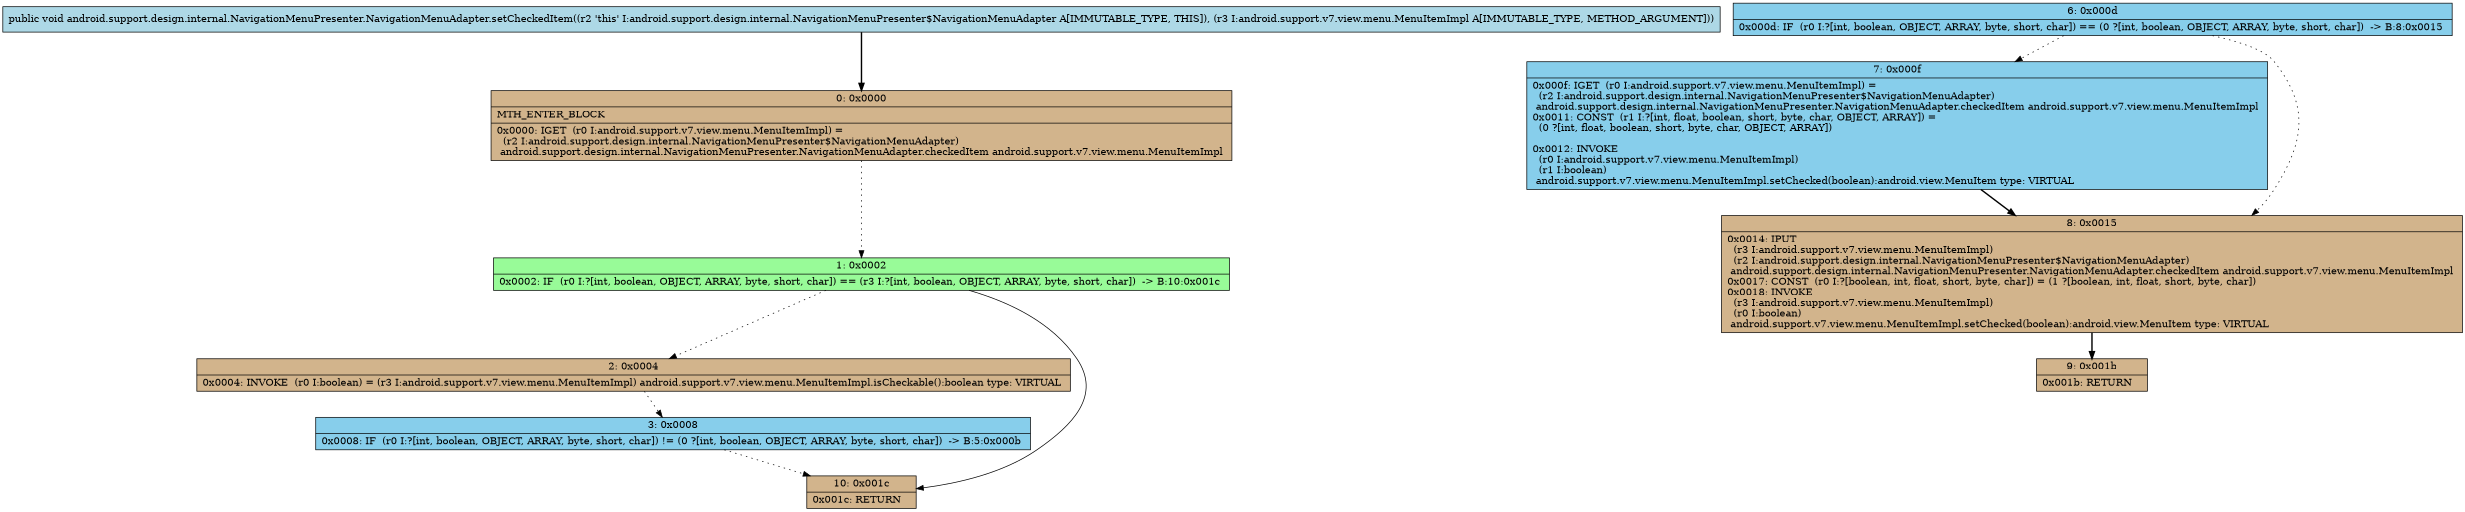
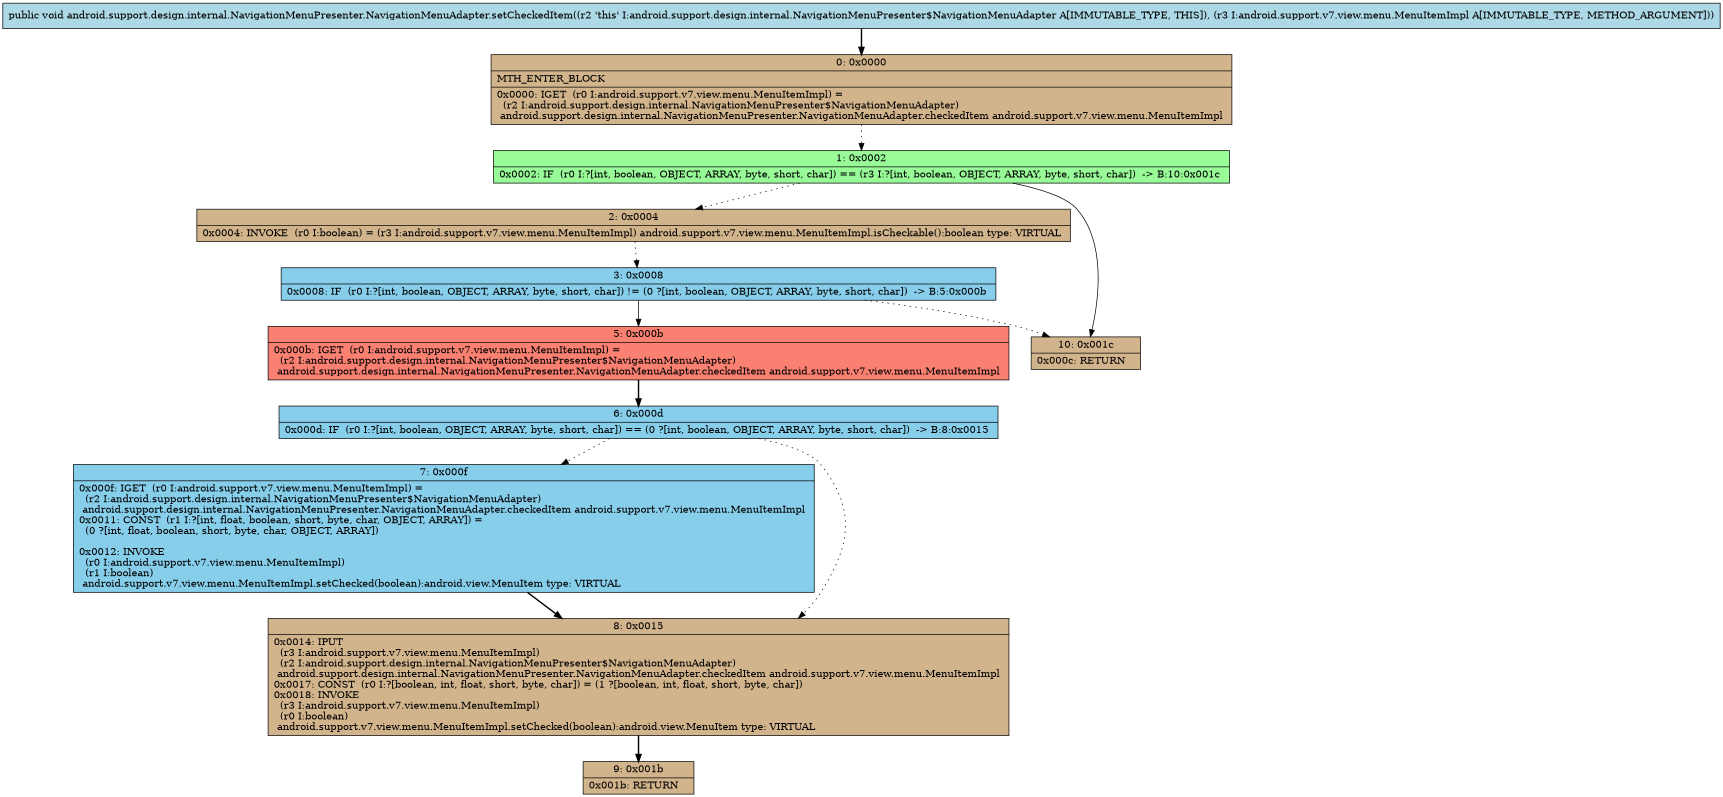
  digraph {
    node [fillcolor=tan shape=record style=filled]
    edge [style=dotted]
    n1 [label="{0\:\ 0x0000|MTH_ENTER_BLOCK\l|0x0000: IGET  (r0 I:android.support.v7.view.menu.MenuItemImpl) = \l  (r2 I:android.support.design.internal.NavigationMenuPresenter$NavigationMenuAdapter)\l android.support.design.internal.NavigationMenuPresenter.NavigationMenuAdapter.checkedItem android.support.v7.view.menu.MenuItemImpl \l}"]
    n2 [fillcolor=palegreen label="{1\:\ 0x0002|0x0002: IF  (r0 I:?[int, boolean, OBJECT, ARRAY, byte, short, char]) == (r3 I:?[int, boolean, OBJECT, ARRAY, byte, short, char])  \-\> B:10:0x001c \l}"]
    n3 [label="{2\:\ 0x0004|0x0004: INVOKE  (r0 I:boolean) = (r3 I:android.support.v7.view.menu.MenuItemImpl) android.support.v7.view.menu.MenuItemImpl.isCheckable():boolean type: VIRTUAL \l}"]
-   n4 [label="{10\:\ 0x001c|0x001c: RETURN   \l}"]
+   n4 [label="{10\:\ 0x001c|0x000c: RETURN   \l}"]
    n5 [fillcolor=skyblue label="{3\:\ 0x0008|0x0008: IF  (r0 I:?[int, boolean, OBJECT, ARRAY, byte, short, char]) != (0 ?[int, boolean, OBJECT, ARRAY, byte, short, char])  \-\> B:5:0x000b \l}"]
+   n6 [fillcolor=salmon label="{5\:\ 0x000b|0x000b: IGET  (r0 I:android.support.v7.view.menu.MenuItemImpl) = \l  (r2 I:android.support.design.internal.NavigationMenuPresenter$NavigationMenuAdapter)\l android.support.design.internal.NavigationMenuPresenter.NavigationMenuAdapter.checkedItem android.support.v7.view.menu.MenuItemImpl \l}"]
    n7 [fillcolor=skyblue label="{6\:\ 0x000d|0x000d: IF  (r0 I:?[int, boolean, OBJECT, ARRAY, byte, short, char]) == (0 ?[int, boolean, OBJECT, ARRAY, byte, short, char])  \-\> B:8:0x0015 \l}"]
    n8 [fillcolor=skyblue label="{7\:\ 0x000f|0x000f: IGET  (r0 I:android.support.v7.view.menu.MenuItemImpl) = \l  (r2 I:android.support.design.internal.NavigationMenuPresenter$NavigationMenuAdapter)\l android.support.design.internal.NavigationMenuPresenter.NavigationMenuAdapter.checkedItem android.support.v7.view.menu.MenuItemImpl \l0x0011: CONST  (r1 I:?[int, float, boolean, short, byte, char, OBJECT, ARRAY]) = \l  (0 ?[int, float, boolean, short, byte, char, OBJECT, ARRAY])\l \l0x0012: INVOKE  \l  (r0 I:android.support.v7.view.menu.MenuItemImpl)\l  (r1 I:boolean)\l android.support.v7.view.menu.MenuItemImpl.setChecked(boolean):android.view.MenuItem type: VIRTUAL \l}"]
    n9 [label="{8\:\ 0x0015|0x0014: IPUT  \l  (r3 I:android.support.v7.view.menu.MenuItemImpl)\l  (r2 I:android.support.design.internal.NavigationMenuPresenter$NavigationMenuAdapter)\l android.support.design.internal.NavigationMenuPresenter.NavigationMenuAdapter.checkedItem android.support.v7.view.menu.MenuItemImpl \l0x0017: CONST  (r0 I:?[boolean, int, float, short, byte, char]) = (1 ?[boolean, int, float, short, byte, char]) \l0x0018: INVOKE  \l  (r3 I:android.support.v7.view.menu.MenuItemImpl)\l  (r0 I:boolean)\l android.support.v7.view.menu.MenuItemImpl.setChecked(boolean):android.view.MenuItem type: VIRTUAL \l}"]
    n10 [label="{9\:\ 0x001b|0x001b: RETURN   \l}"]
    n11 [fillcolor=lightblue label="{public void android.support.design.internal.NavigationMenuPresenter.NavigationMenuAdapter.setCheckedItem((r2 'this' I:android.support.design.internal.NavigationMenuPresenter$NavigationMenuAdapter A[IMMUTABLE_TYPE, THIS]), (r3 I:android.support.v7.view.menu.MenuItemImpl A[IMMUTABLE_TYPE, METHOD_ARGUMENT])) }"]
    n1 -> n2
    n2 -> n3
    n2 -> n4 [style=solid]
    n3 -> n5
    n5 -> n4
+   n5 -> n6 [style=solid]
+   n6 -> n7 [style=bold]
    n7 -> n8
    n7 -> n9
    n8 -> n9 [style=bold]
    n9 -> n10 [style=bold]
    n11 -> n1 [style=bold]
  }
